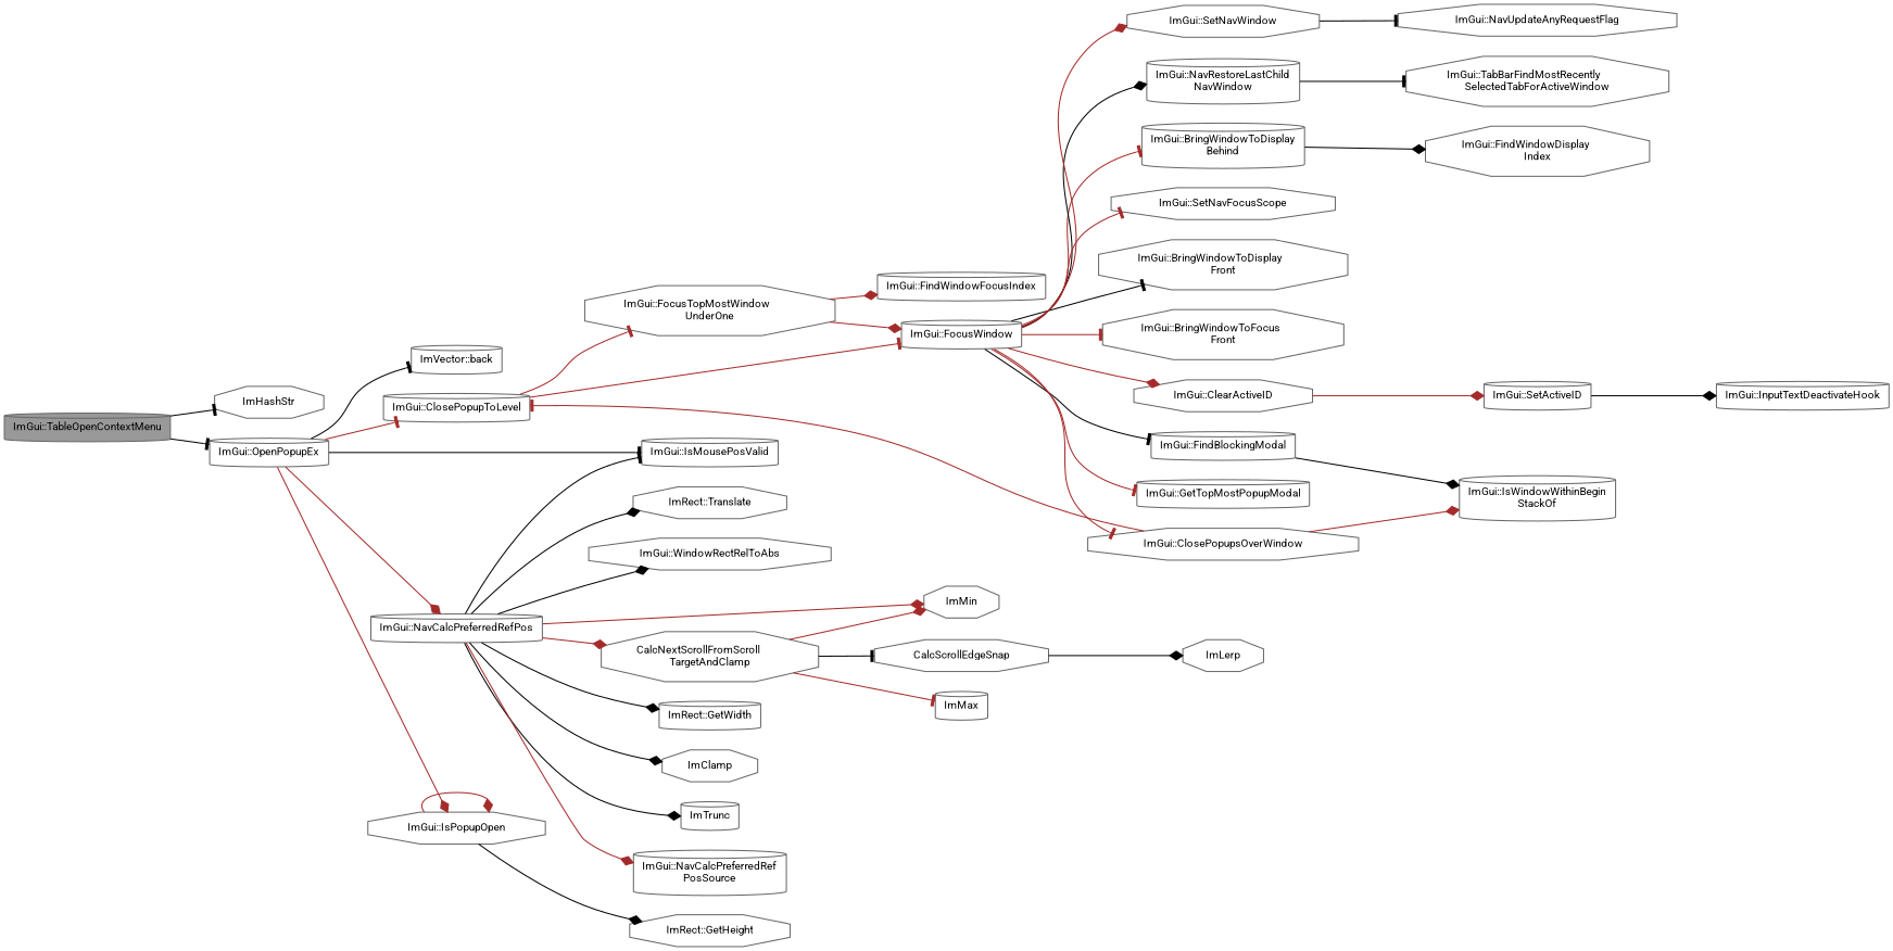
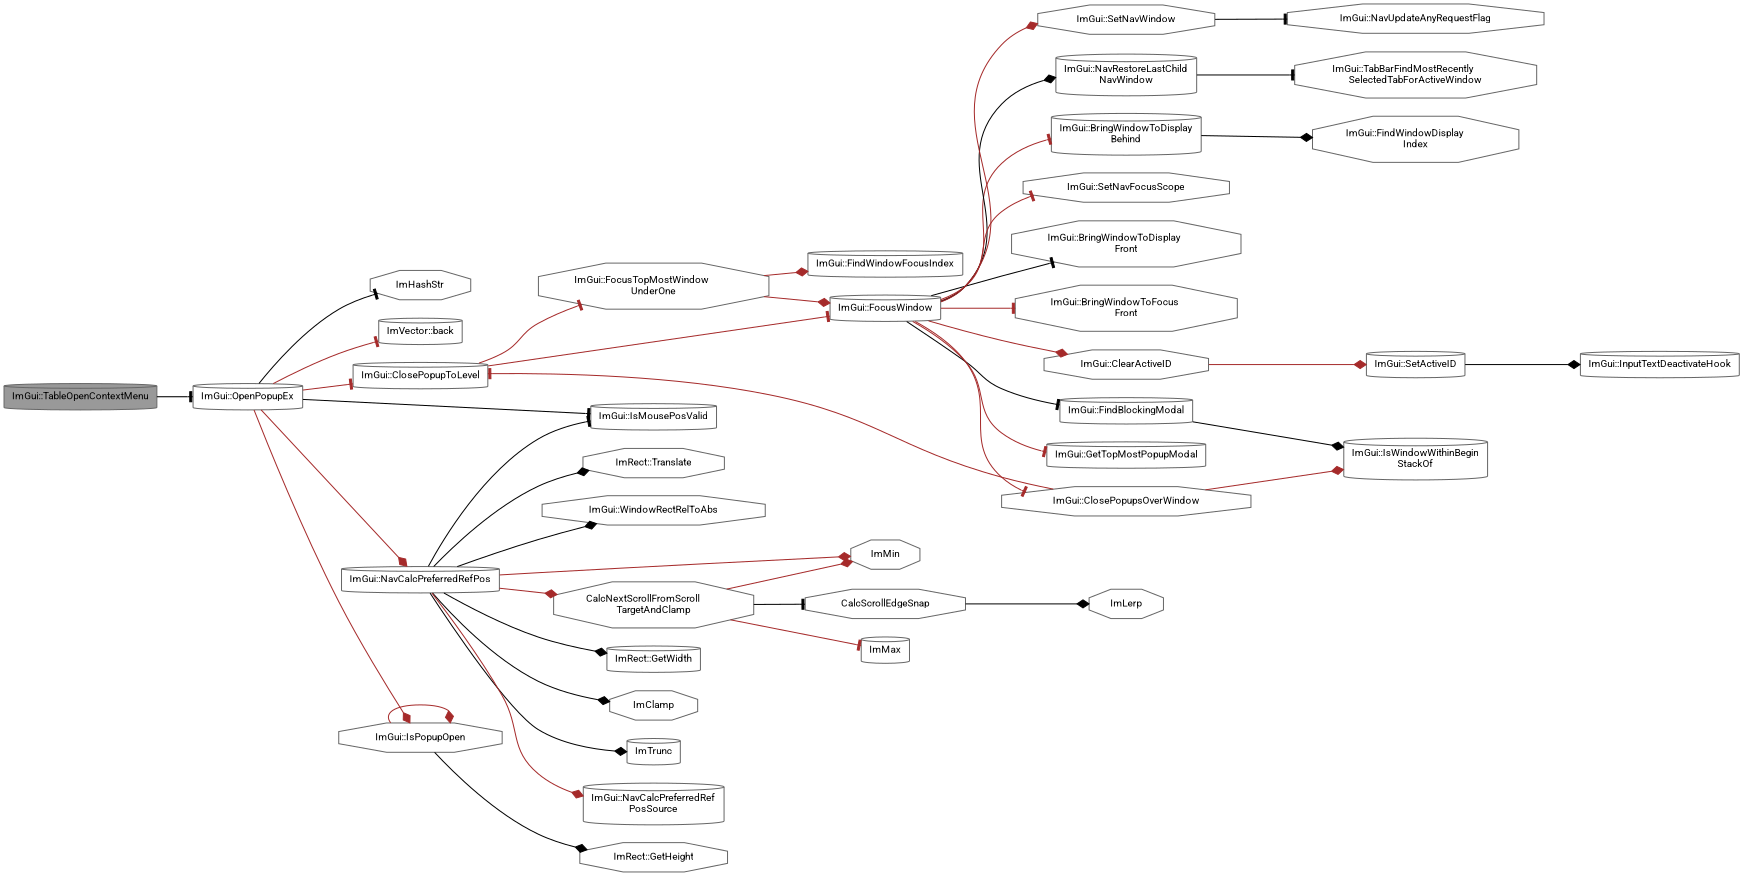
  digraph {
    fontname=Roboto
    rankdir=LR
    node [color=grey40 fillcolor=white fontname=Roboto fontsize=10 shape=octagon style=filled]
    edge [arrowhead=diamond color=brown fontname=Roboto fontsize=10 labelfontname=Helvetica labelfontsize=10 style=solid]
    n1 [color=gray40 fillcolor=grey60 fontcolor=black height=0.2 label="ImGui::TableOpenContextMenu" shape=cylinder width=0.4]
    n2 [height=0.2 label=ImHashStr width=0.4]
    n3 [height=0.2 label="ImGui::OpenPopupEx" shape=cylinder width=0.4]
    n4 [height=0.2 label="ImVector::back" shape=cylinder width=0.4]
    n5 [height=0.2 label="ImGui::ClosePopupToLevel" shape=cylinder width=0.4]
    n6 [height=0.2 label="ImGui::IsMousePosValid" shape=cylinder width=0.4]
    n7 [height=0.2 label="ImGui::IsPopupOpen" width=0.4]
    n8 [height=0.2 label="ImGui::NavCalcPreferredRefPos" shape=cylinder width=0.4]
    n9 [height=0.2 label="ImGui::FocusTopMostWindow\lUnderOne" width=0.4]
    n10 [height=0.2 label="ImGui::FocusWindow" shape=cylinder width=0.4]
    n11 [height=0.2 label="ImRect::GetHeight" width=0.4]
    n12 [height=0.2 label="CalcNextScrollFromScroll\lTargetAndClamp" width=0.4]
    n13 [height=0.2 label=ImMin width=0.4]
    n14 [height=0.2 label="ImRect::GetWidth" shape=cylinder width=0.4]
    n15 [height=0.2 label=ImClamp width=0.4]
    n16 [height=0.2 label=ImTrunc shape=cylinder width=0.4]
    n17 [height=0.2 label="ImGui::NavCalcPreferredRef\lPosSource" shape=cylinder width=0.4]
    n18 [height=0.2 label="ImRect::Translate" width=0.4]
    n19 [height=0.2 label="ImGui::WindowRectRelToAbs" width=0.4]
    n20 [height=0.2 label="ImGui::FindWindowFocusIndex" shape=cylinder width=0.4]
    n21 [height=0.2 label="ImGui::BringWindowToDisplay\lBehind" shape=cylinder width=0.4]
    n22 [height=0.2 label="ImGui::BringWindowToDisplay\lFront" width=0.4]
    n23 [height=0.2 label="ImGui::BringWindowToFocus\lFront" width=0.4]
    n24 [height=0.2 label="ImGui::ClearActiveID" width=0.4]
    n25 [height=0.2 label="ImGui::ClosePopupsOverWindow" width=0.4]
    n26 [height=0.2 label="ImGui::FindBlockingModal" shape=cylinder width=0.4]
    n27 [height=0.2 label="ImGui::GetTopMostPopupModal" shape=cylinder width=0.4]
    n28 [height=0.2 label="ImGui::NavRestoreLastChild\lNavWindow" shape=cylinder width=0.4]
    n29 [height=0.2 label="ImGui::SetNavFocusScope" width=0.4]
    n30 [height=0.2 label="ImGui::SetNavWindow" width=0.4]
    n31 [height=0.2 label="ImGui::FindWindowDisplay\lIndex" width=0.4]
    n32 [height=0.2 label="ImGui::SetActiveID" shape=cylinder width=0.4]
    n33 [height=0.2 label="ImGui::IsWindowWithinBegin\lStackOf" shape=cylinder width=0.4]
    n34 [height=0.2 label="ImGui::TabBarFindMostRecently\lSelectedTabForActiveWindow" width=0.4]
    n35 [height=0.2 label="ImGui::NavUpdateAnyRequestFlag" width=0.4]
    n36 [height=0.2 label="ImGui::InputTextDeactivateHook" shape=cylinder width=0.4]
    n37 [height=0.2 label=CalcScrollEdgeSnap width=0.4]
    n38 [height=0.2 label=ImMax shape=cylinder width=0.4]
    n39 [height=0.2 label=ImLerp width=0.4]
-   n1 -> n2 [arrowhead=tee color=black]
+   n3 -> n2 [arrowhead=tee color=black]
    n1 -> n3 [arrowhead=tee color=black]
-   n3 -> n4 [arrowhead=tee color=black]
+   n3 -> n4 [arrowhead=tee]
    n3 -> n5 [arrowhead=tee]
    n3 -> n6 [arrowhead=tee color=black]
    n3 -> n7
    n3 -> n8
    n5 -> n9 [arrowhead=tee]
    n5 -> n10 [arrowhead=tee]
    n7 -> n7
    n7 -> n11 [color=black]
    n8 -> n6 [arrowhead=tee color=black]
    n8 -> n12
    n8 -> n13
    n8 -> n14 [color=black]
    n8 -> n15 [color=black]
    n8 -> n16 [color=black]
    n8 -> n17
    n8 -> n18 [color=black]
    n8 -> n19 [color=black]
    n9 -> n10
    n9 -> n20
    n10 -> n21 [arrowhead=tee]
    n10 -> n22 [arrowhead=tee color=black]
    n10 -> n23 [arrowhead=tee]
    n10 -> n24
    n10 -> n25 [arrowhead=tee]
    n10 -> n26 [arrowhead=tee color=black]
    n10 -> n27 [arrowhead=tee]
    n10 -> n28 [color=black]
    n10 -> n29 [arrowhead=tee]
    n10 -> n30
    n12 -> n13
    n12 -> n37 [arrowhead=tee color=black]
    n12 -> n38 [arrowhead=tee]
    n21 -> n31 [color=black]
    n24 -> n32
    n25 -> n5 [arrowhead=tee]
    n25 -> n33
    n26 -> n33 [color=black]
    n28 -> n34 [arrowhead=tee color=black]
    n30 -> n35 [arrowhead=tee color=black]
    n32 -> n36 [color=black]
    n37 -> n39 [color=black]
  }
